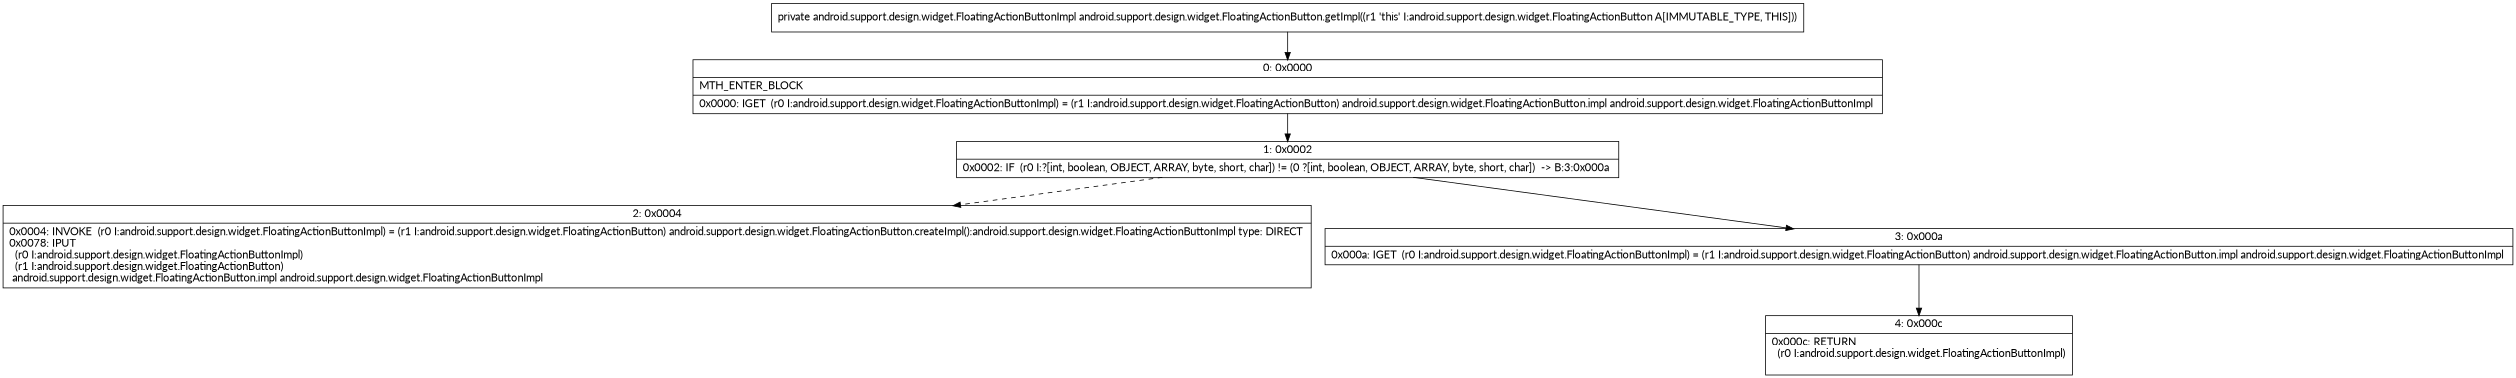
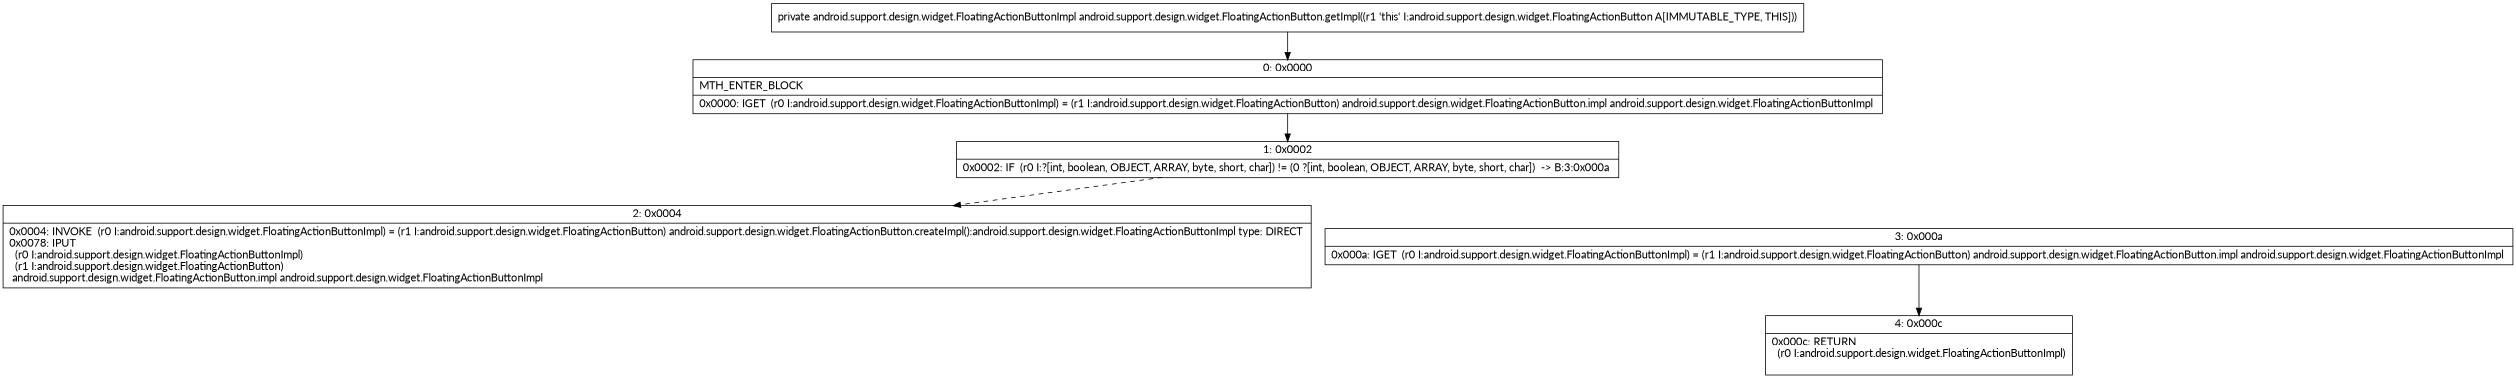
  digraph {
    fontname=Lato
    node [fontname=Lato shape=record]
    edge [fontname=Lato]
    n1 [label="{0\:\ 0x0000|MTH_ENTER_BLOCK\l|0x0000: IGET  (r0 I:android.support.design.widget.FloatingActionButtonImpl) = (r1 I:android.support.design.widget.FloatingActionButton) android.support.design.widget.FloatingActionButton.impl android.support.design.widget.FloatingActionButtonImpl \l}"]
    n2 [label="{1\:\ 0x0002|0x0002: IF  (r0 I:?[int, boolean, OBJECT, ARRAY, byte, short, char]) != (0 ?[int, boolean, OBJECT, ARRAY, byte, short, char])  \-\> B:3:0x000a \l}"]
    n3 [label="{2\:\ 0x0004|0x0004: INVOKE  (r0 I:android.support.design.widget.FloatingActionButtonImpl) = (r1 I:android.support.design.widget.FloatingActionButton) android.support.design.widget.FloatingActionButton.createImpl():android.support.design.widget.FloatingActionButtonImpl type: DIRECT \l0x0078: IPUT  \l  (r0 I:android.support.design.widget.FloatingActionButtonImpl)\l  (r1 I:android.support.design.widget.FloatingActionButton)\l android.support.design.widget.FloatingActionButton.impl android.support.design.widget.FloatingActionButtonImpl \l}"]
    n4 [label="{3\:\ 0x000a|0x000a: IGET  (r0 I:android.support.design.widget.FloatingActionButtonImpl) = (r1 I:android.support.design.widget.FloatingActionButton) android.support.design.widget.FloatingActionButton.impl android.support.design.widget.FloatingActionButtonImpl \l}"]
    n5 [label="{4\:\ 0x000c|0x000c: RETURN  \l  (r0 I:android.support.design.widget.FloatingActionButtonImpl)\l \l}"]
    n6 [label="{private android.support.design.widget.FloatingActionButtonImpl android.support.design.widget.FloatingActionButton.getImpl((r1 'this' I:android.support.design.widget.FloatingActionButton A[IMMUTABLE_TYPE, THIS])) }"]
    n1 -> n2
    n2 -> n3 [style=dashed]
-   n2 -> n4
    n4 -> n5
    n6 -> n1
  }
